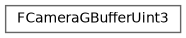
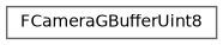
  digraph {
    rankdir=LR
-   n1 [color=grey40 fillcolor=white fontname=Helvetica fontsize=10 height=0.2 label=FCameraGBufferUint3 shape=box style=filled width=0.4]
+   n1 [color=grey40 fillcolor=white fontname=Helvetica fontsize=10 height=0.2 label=FCameraGBufferUint8 shape=box style=filled width=0.4]
  }
